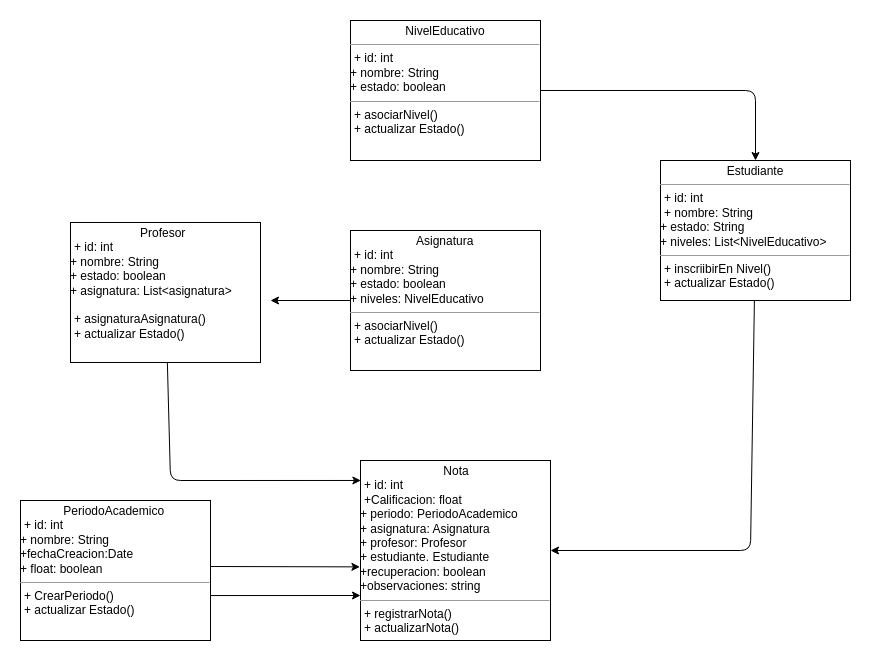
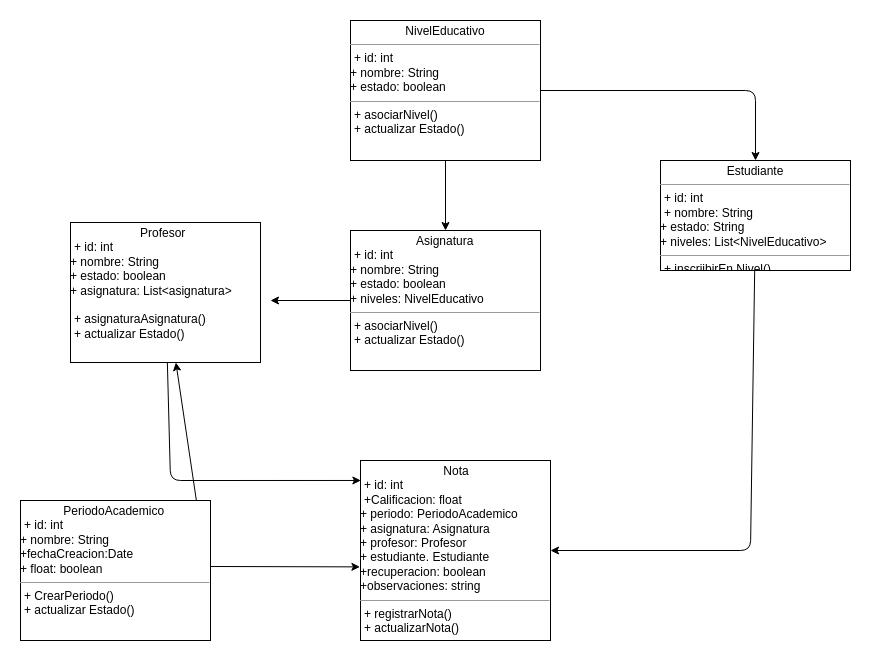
  <mxCell id="0" />
  <mxCell id="1" parent="0" />
  <mxCell id="2" style="edgeStyle=none;html=1;exitX=1;exitY=0.5;exitDx=0;exitDy=0;entryX=0.5;entryY=0;entryDx=0;entryDy=0;" edge="1" parent="1" source="4" target="6"><mxGeometry relative="1" as="geometry"><mxPoint x="760" y="90" as="targetPoint" /><Array as="points"><mxPoint x="755" y="90" /></Array></mxGeometry></mxCell>
+ <mxCell id="3" style="edgeStyle=none;html=1;entryX=0.5;entryY=0;entryDx=0;entryDy=0;" edge="1" parent="1" source="4" target="8"><mxGeometry relative="1" as="geometry" /></mxCell>
  <mxCell id="4" value="&lt;p style=&quot;margin:0px;margin-top:4px;text-align:center;&quot;&gt;NivelEducativo&lt;br&gt;&lt;/p&gt;&lt;hr size=&quot;1&quot;&gt;&lt;p style=&quot;margin:0px;margin-left:4px;&quot;&gt;+ id: int&lt;br&gt;&lt;/p&gt;+ nombre: String&lt;br&gt;+ estado: boolean&lt;br&gt;&lt;hr size=&quot;1&quot;&gt;&lt;p style=&quot;margin:0px;margin-left:4px;&quot;&gt;+ asociarNivel()&lt;br&gt;+ actualizar Estado()&lt;/p&gt;" style="verticalAlign=top;align=left;overflow=fill;fontSize=12;fontFamily=Helvetica;html=1;" vertex="1" parent="1"><mxGeometry x="350" y="20" width="190" height="140" as="geometry" /></mxCell>
  <mxCell id="5" style="edgeStyle=none;html=1;entryX=1;entryY=0.5;entryDx=0;entryDy=0;" edge="1" parent="1" source="6" target="11"><mxGeometry relative="1" as="geometry"><Array as="points"><mxPoint x="750" y="550" /></Array></mxGeometry></mxCell>
- <mxCell id="6" value="&lt;p style=&quot;margin:0px;margin-top:4px;text-align:center;&quot;&gt;Estudiante&lt;br&gt;&lt;/p&gt;&lt;hr size=&quot;1&quot;&gt;&lt;p style=&quot;margin:0px;margin-left:4px;&quot;&gt;+ id: int&lt;br&gt;&lt;/p&gt;&lt;p style=&quot;margin:0px;margin-left:4px;&quot;&gt;+ nombre: String&amp;nbsp; &amp;nbsp;&amp;nbsp;&lt;br&gt;&lt;/p&gt;+ estado: String&lt;br&gt;+ niveles: List&amp;lt;NivelEducativo&amp;gt;&lt;br&gt;&lt;hr size=&quot;1&quot;&gt;&lt;p style=&quot;margin:0px;margin-left:4px;&quot;&gt;+ inscriibirEn Nivel()&lt;br&gt;+ actualizar Estado()&lt;br&gt;&lt;/p&gt;" style="verticalAlign=top;align=left;overflow=fill;fontSize=12;fontFamily=Helvetica;html=1;" vertex="1" parent="1"><mxGeometry x="660" y="160" width="190" height="140" as="geometry" /></mxCell>
+ <mxCell id="6" value="&lt;p style=&quot;margin:0px;margin-top:4px;text-align:center;&quot;&gt;Estudiante&lt;br&gt;&lt;/p&gt;&lt;hr size=&quot;1&quot;&gt;&lt;p style=&quot;margin:0px;margin-left:4px;&quot;&gt;+ id: int&lt;br&gt;&lt;/p&gt;&lt;p style=&quot;margin:0px;margin-left:4px;&quot;&gt;+ nombre: String&amp;nbsp; &amp;nbsp;&amp;nbsp;&lt;br&gt;&lt;/p&gt;+ estado: String&lt;br&gt;+ niveles: List&amp;lt;NivelEducativo&amp;gt;&lt;br&gt;&lt;hr size=&quot;1&quot;&gt;&lt;p style=&quot;margin:0px;margin-left:4px;&quot;&gt;+ inscriibirEn Nivel()&lt;br&gt;+ actualizar Estado()&lt;br&gt;&lt;/p&gt;" style="verticalAlign=top;align=left;overflow=fill;fontSize=12;fontFamily=Helvetica;html=1;" vertex="1" parent="1"><mxGeometry x="660" y="160" width="190" height="110" as="geometry" /></mxCell>
  <mxCell id="7" style="edgeStyle=none;html=1;" edge="1" parent="1" source="8"><mxGeometry relative="1" as="geometry"><mxPoint x="270" y="300" as="targetPoint" /></mxGeometry></mxCell>
  <mxCell id="8" value="&lt;p style=&quot;margin:0px;margin-top:4px;text-align:center;&quot;&gt;&lt;/p&gt;&lt;span style=&quot;text-align: center;&quot;&gt;&amp;nbsp; &amp;nbsp; &amp;nbsp; &amp;nbsp; &amp;nbsp; &amp;nbsp; &amp;nbsp; &amp;nbsp; &amp;nbsp; &amp;nbsp; Asignatura&lt;/span&gt;&lt;p style=&quot;margin:0px;margin-left:4px;&quot;&gt;+ id: int&lt;br&gt;&lt;/p&gt;+ nombre: String&lt;br&gt;+ estado: boolean&lt;br&gt;+ niveles: NivelEducativo&lt;br&gt;&lt;hr size=&quot;1&quot;&gt;&lt;p style=&quot;margin:0px;margin-left:4px;&quot;&gt;+ asociarNivel()&lt;br&gt;+ actualizar Estado()&lt;/p&gt;" style="verticalAlign=top;align=left;overflow=fill;fontSize=12;fontFamily=Helvetica;html=1;" vertex="1" parent="1"><mxGeometry x="350" y="230" width="190" height="140" as="geometry" /></mxCell>
  <mxCell id="9" style="edgeStyle=none;html=1;entryX=0.002;entryY=0.111;entryDx=0;entryDy=0;entryPerimeter=0;" edge="1" parent="1" source="10" target="11"><mxGeometry relative="1" as="geometry"><Array as="points"><mxPoint x="170" y="480" /></Array></mxGeometry></mxCell>
  <mxCell id="10" value="&lt;p style=&quot;margin:0px;margin-top:4px;text-align:center;&quot;&gt;&lt;/p&gt;&lt;span style=&quot;text-align: center;&quot;&gt;&amp;nbsp; &amp;nbsp; &amp;nbsp; &amp;nbsp; &amp;nbsp; &amp;nbsp; &amp;nbsp; &amp;nbsp; &amp;nbsp; &amp;nbsp; &amp;nbsp;Profesor&lt;/span&gt;&lt;p style=&quot;margin:0px;margin-left:4px;&quot;&gt;+ id: int&lt;br&gt;&lt;/p&gt;+ nombre: String&lt;br&gt;+ estado: boolean&lt;br&gt;+ asignatura: List&amp;lt;asignatura&amp;gt;&lt;br&gt;&lt;br&gt;&lt;p style=&quot;margin:0px;margin-left:4px;&quot;&gt;+ asignaturaAsignatura()&lt;br&gt;+ actualizar Estado()&lt;/p&gt;" style="verticalAlign=top;align=left;overflow=fill;fontSize=12;fontFamily=Helvetica;html=1;" vertex="1" parent="1"><mxGeometry x="70" y="222" width="190" height="140" as="geometry" /></mxCell>
  <mxCell id="11" value="&lt;p style=&quot;margin:0px;margin-top:4px;text-align:center;&quot;&gt;&lt;/p&gt;&lt;span style=&quot;text-align: center;&quot;&gt;&amp;nbsp; &amp;nbsp; &amp;nbsp; &amp;nbsp; &amp;nbsp; &amp;nbsp; &amp;nbsp; &amp;nbsp; &amp;nbsp; &amp;nbsp; &amp;nbsp; &amp;nbsp; &amp;nbsp;&lt;/span&gt;&lt;span style=&quot;text-align: center;&quot;&gt;Nota&lt;/span&gt;&lt;p style=&quot;margin:0px;margin-left:4px;&quot;&gt;+ id: int&lt;br&gt;&lt;/p&gt;&lt;p style=&quot;margin:0px;margin-left:4px;&quot;&gt;+Calificacion: float&lt;/p&gt;+ periodo: PeriodoAcademico&lt;br&gt;+ asignatura: Asignatura&lt;br&gt;+ profesor: Profesor&lt;br&gt;+ estudiante. Estudiante&lt;br&gt;+recuperacion: boolean&lt;br&gt;+observaciones: string&lt;br&gt;&lt;hr size=&quot;1&quot;&gt;&lt;p style=&quot;margin:0px;margin-left:4px;&quot;&gt;+ registrarNota()&lt;br&gt;+ actualizarNota()&lt;/p&gt;" style="verticalAlign=top;align=left;overflow=fill;fontSize=12;fontFamily=Helvetica;html=1;" vertex="1" parent="1"><mxGeometry x="360" y="460" width="190" height="180" as="geometry" /></mxCell>
  <mxCell id="12" style="edgeStyle=none;html=1;entryX=-0.003;entryY=0.591;entryDx=0;entryDy=0;entryPerimeter=0;" edge="1" parent="1" target="11"><mxGeometry relative="1" as="geometry"><mxPoint x="210" y="566" as="sourcePoint" /></mxGeometry></mxCell>
- <mxCell id="13" style="edgeStyle=none;html=1;entryX=0;entryY=0.75;entryDx=0;entryDy=0;exitX=1;exitY=0.679;exitDx=0;exitDy=0;exitPerimeter=0;" edge="1" parent="1" source="14" target="11"><mxGeometry relative="1" as="geometry" /></mxCell>
+ <mxCell id="13" style="edgeStyle=none;html=1;exitX=1;exitY=0.679;exitDx=0;exitDy=0;exitPerimeter=0;" edge="1" parent="1" source="14" target="10"><mxGeometry relative="1" as="geometry" /></mxCell>
  <mxCell id="14" value="&lt;p style=&quot;margin:0px;margin-top:4px;text-align:center;&quot;&gt;&lt;/p&gt;&lt;span style=&quot;text-align: center;&quot;&gt;&amp;nbsp; &amp;nbsp; &amp;nbsp; &amp;nbsp; &amp;nbsp; &amp;nbsp; &amp;nbsp;PeriodoAcademico&lt;/span&gt;&lt;p style=&quot;margin:0px;margin-left:4px;&quot;&gt;+ id: int&lt;br&gt;&lt;/p&gt;+ nombre: String&lt;br&gt;+fechaCreacion:Date&lt;br&gt;+ float: boolean&lt;br&gt;&lt;hr size=&quot;1&quot;&gt;&lt;p style=&quot;margin:0px;margin-left:4px;&quot;&gt;+ CrearPeriodo()&lt;br&gt;+ actualizar Estado()&lt;/p&gt;" style="verticalAlign=top;align=left;overflow=fill;fontSize=12;fontFamily=Helvetica;html=1;" vertex="1" parent="1"><mxGeometry x="20" y="500" width="190" height="140" as="geometry" /></mxCell>
